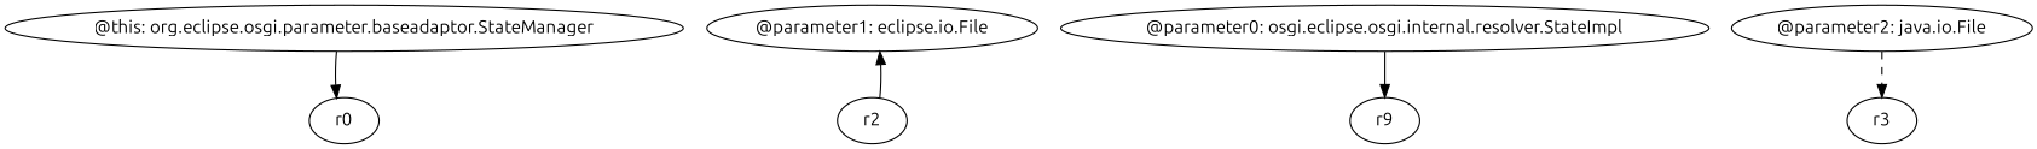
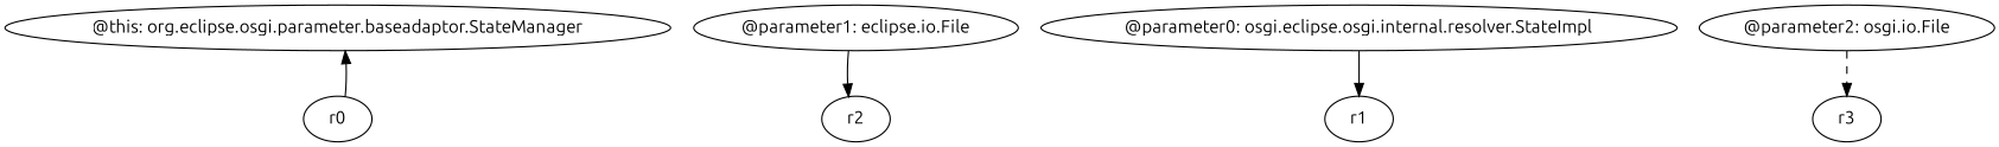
  digraph {
    fontname=Ubuntu
    node [fontname=Ubuntu]
    edge [fontname=Ubuntu style=solid]
    n1 [label="@this: org.eclipse.osgi.parameter.baseadaptor.StateManager"]
    n2 [label=r0]
    n3 [label="@parameter1: eclipse.io.File"]
    n4 [label=r2]
    n5 [label="@parameter0: osgi.eclipse.osgi.internal.resolver.StateImpl"]
-   n6 [label=r9]
-   n7 [label="@parameter2: java.io.File"]
+   n6 [label=r1]
+   n7 [label="@parameter2: osgi.io.File"]
    n8 [label=r3]
-   n1 -> n2
-   n4 -> n3
+   n2 -> n1
+   n3 -> n4
    n5 -> n6
    n7 -> n8 [style=dashed]
  }
